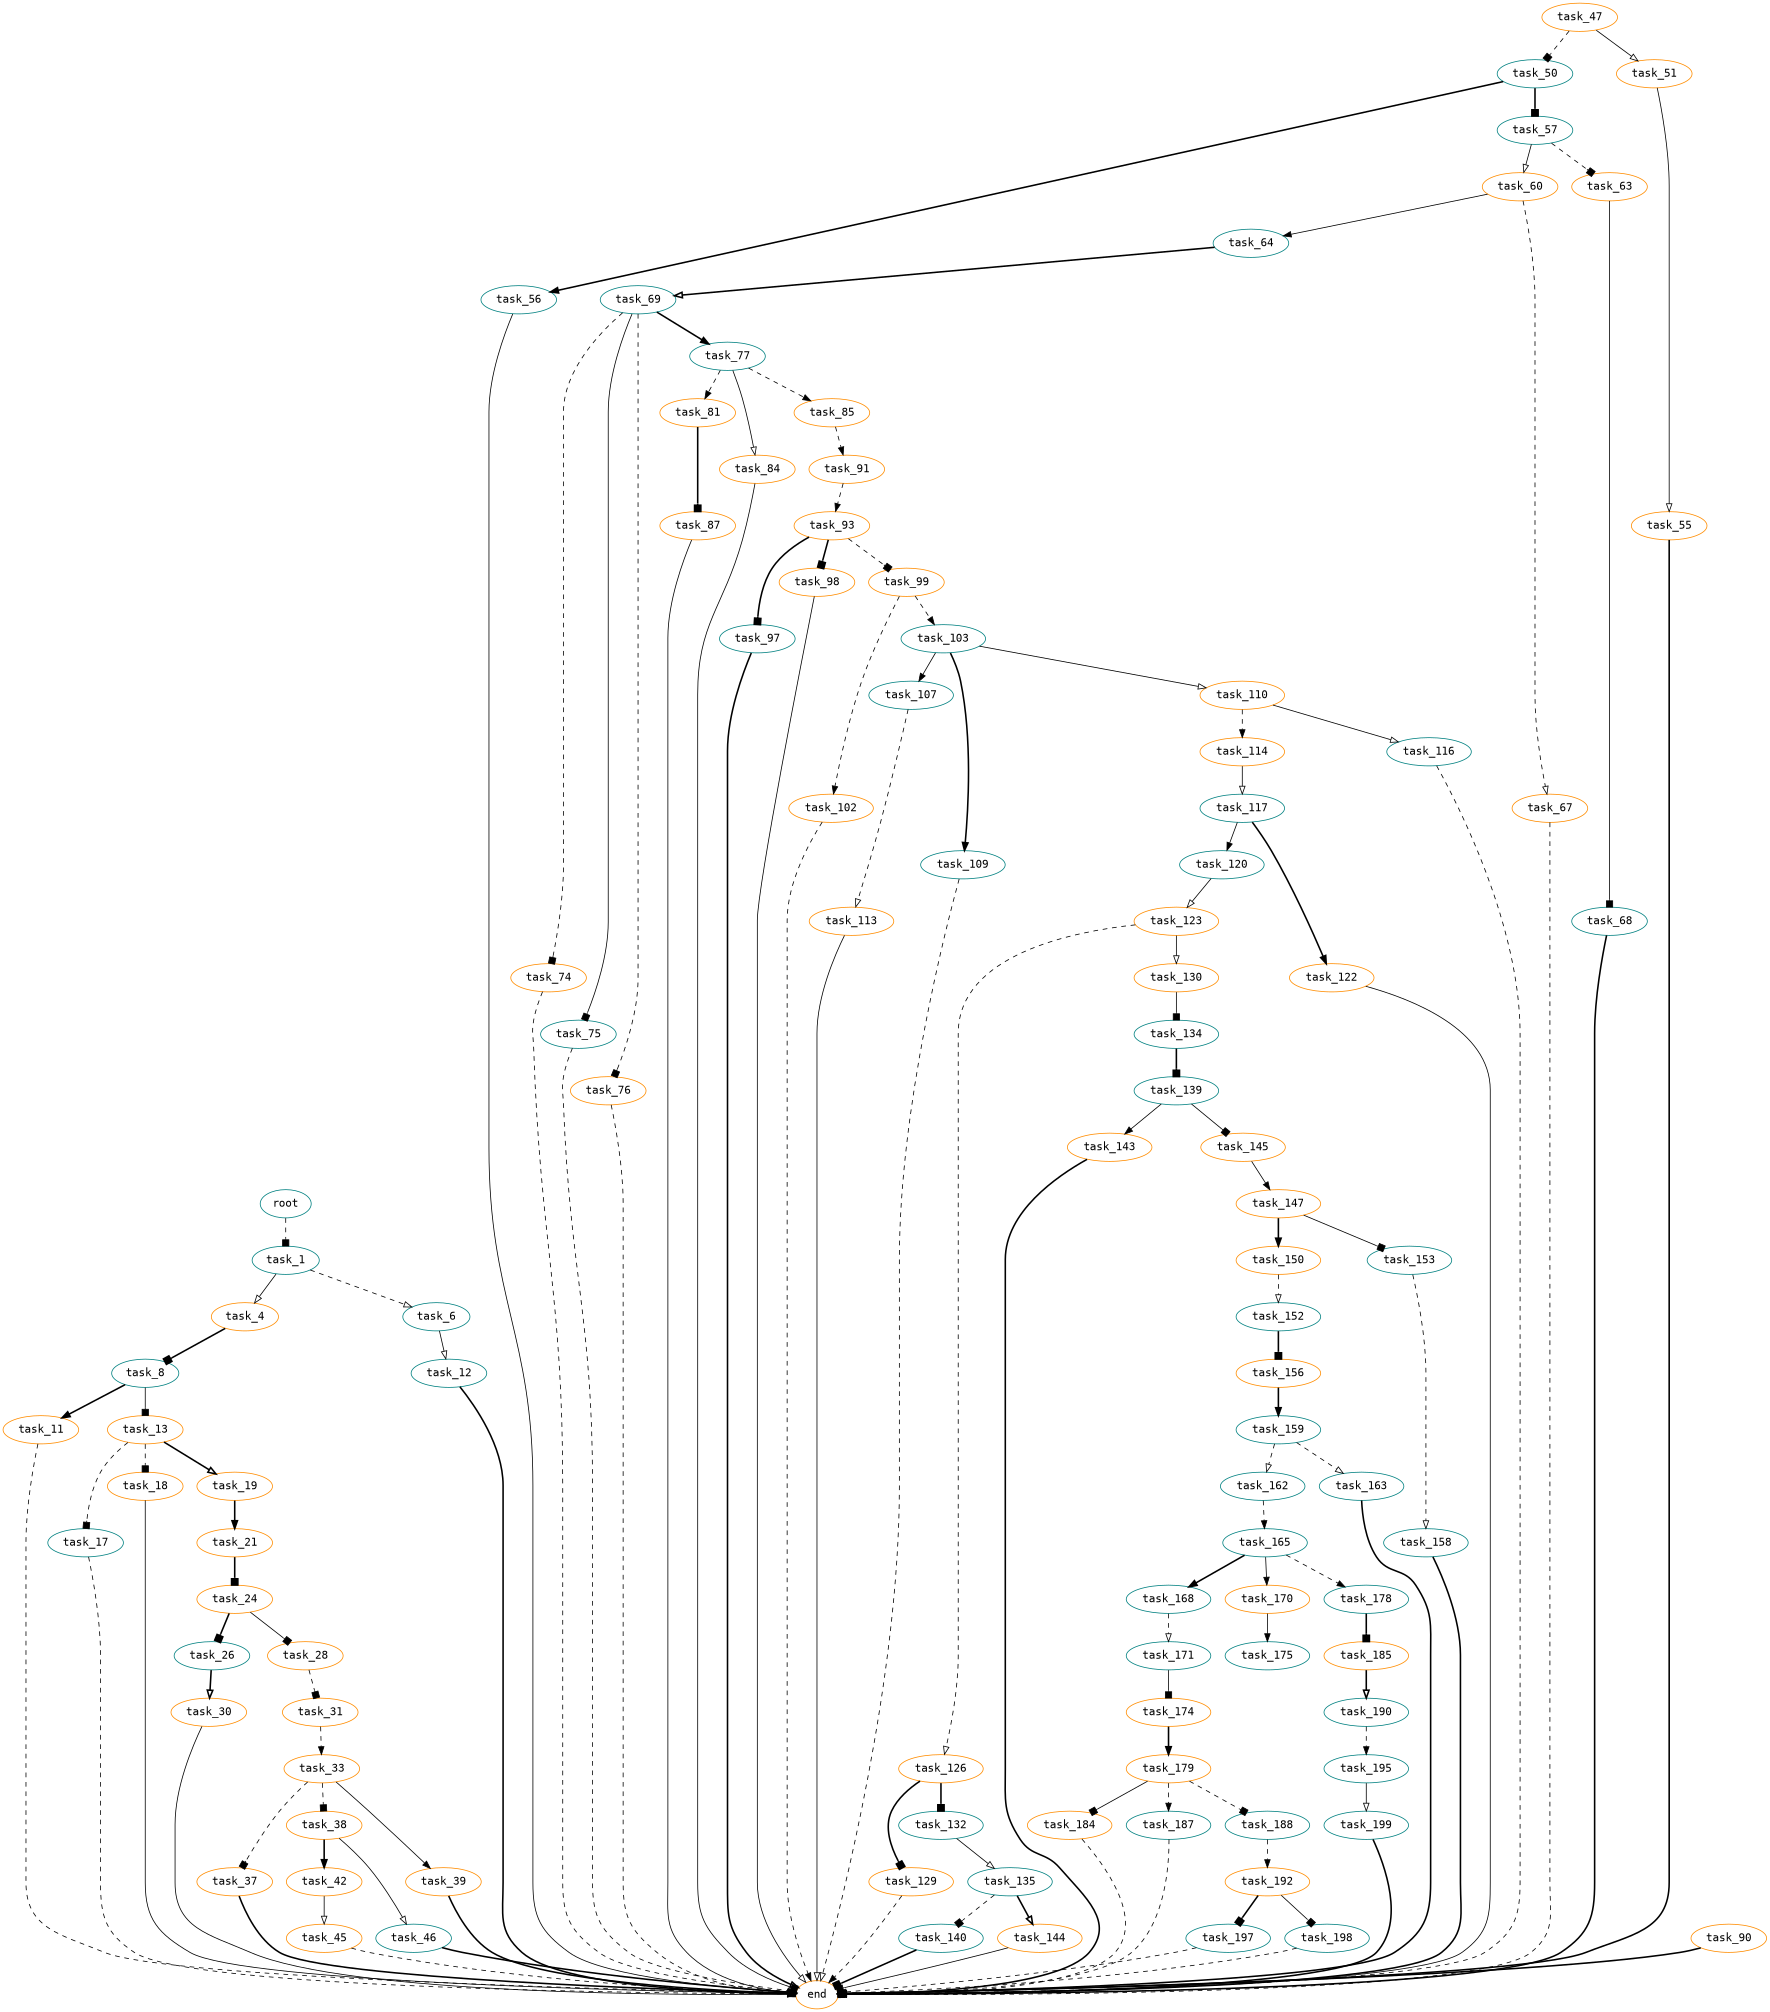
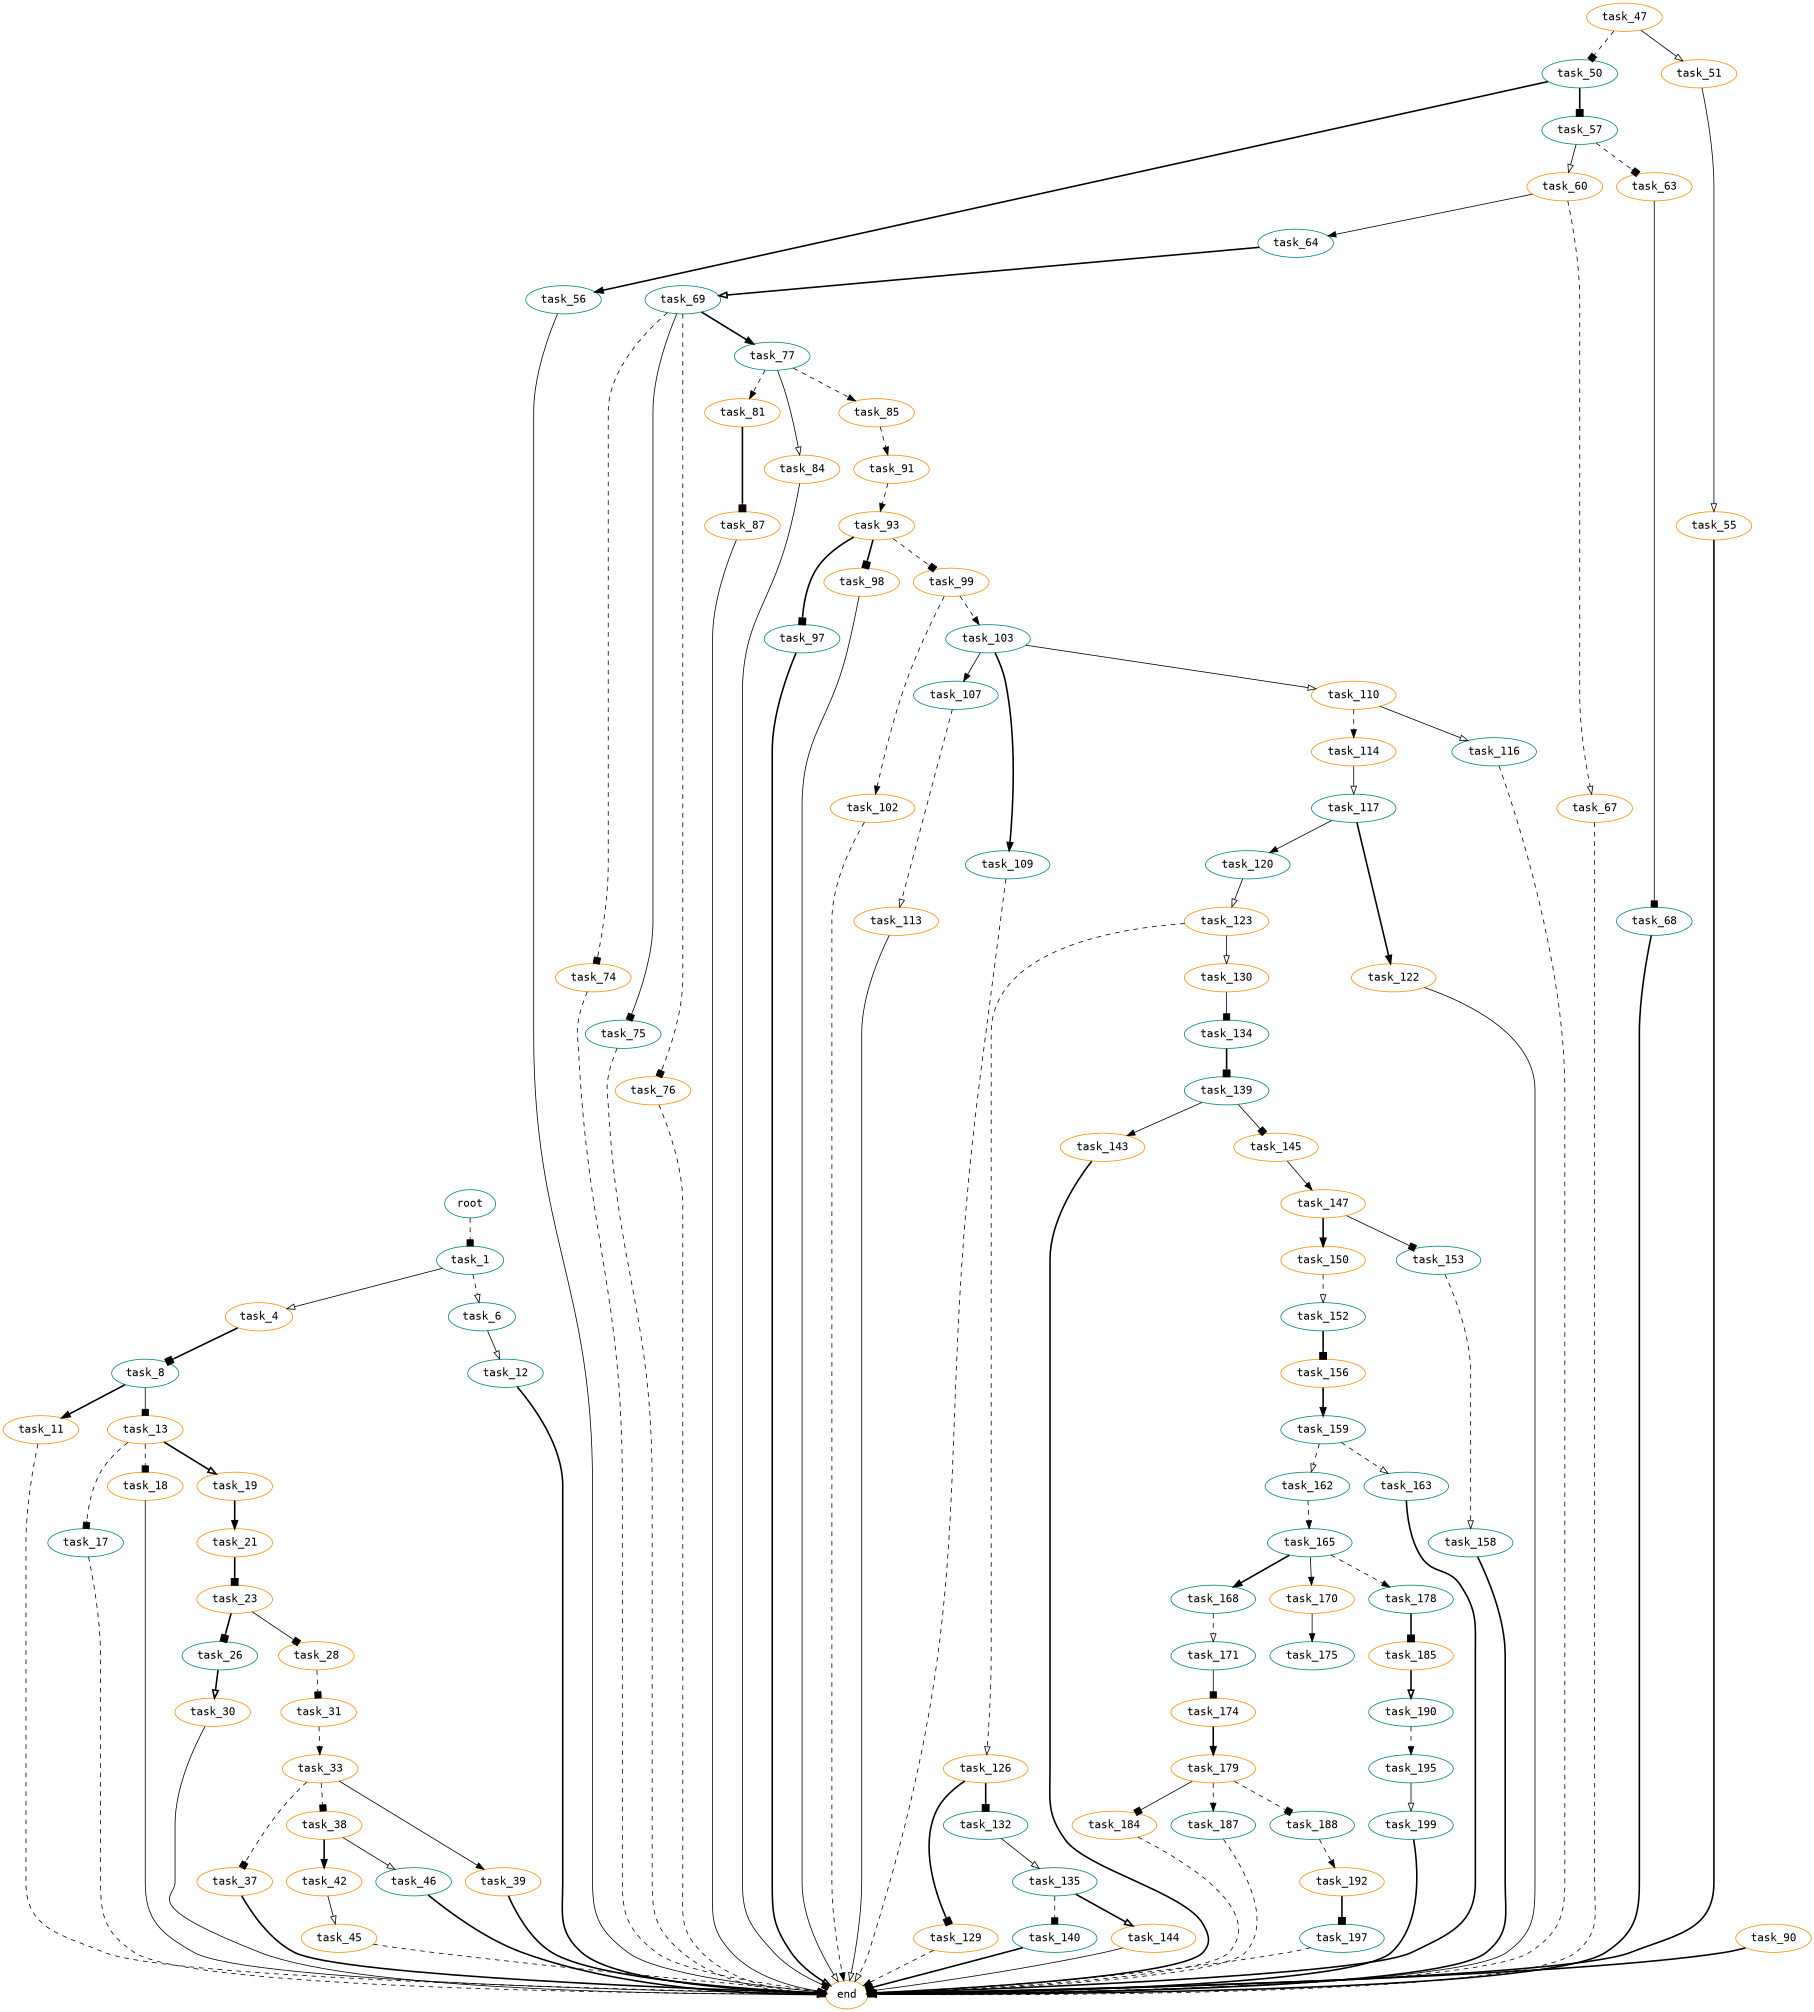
  digraph {
    fontname="DejaVu Sans Mono"
    node [color=darkorange fontname="DejaVu Sans Mono"]
    edge [arrowhead=onormal fontname="DejaVu Sans Mono" style=dashed]
    root [color=teal]
    task_1 [color=teal]
    task_4
    task_6 [color=teal]
    task_8 [color=teal]
    task_12 [color=teal]
    task_11
    task_13
    end
    task_17 [color=teal]
    task_18
    task_19
    task_21
-   task_23 [label=task_24]
+   task_23
    task_26 [color=teal]
    task_28
    task_30
    task_31
    task_33
    task_37
    task_38
    task_39
    task_42
    task_46 [color=teal]
    task_45
    task_50 [color=teal]
    task_47
    task_51
    task_56 [color=teal]
    task_57 [color=teal]
    task_55
    task_60
    task_63
    task_64 [color=teal]
    task_67
    task_68 [color=teal]
    task_69 [color=teal]
    task_74
    task_75 [color=teal]
    task_76
    task_77 [color=teal]
    task_81
    task_84
    task_85
    task_87
    task_91
    task_93
    task_90
    task_97 [color=teal]
    task_98
    task_99
    task_102
    task_103 [color=teal]
    task_107 [color=teal]
    task_109 [color=teal]
    task_110
    task_113
    task_114
    task_116 [color=teal]
    task_117 [color=teal]
    task_120 [color=teal]
    task_122
    task_123
    task_126
    task_130
    task_129
    task_132 [color=teal]
    task_134 [color=teal]
    task_135 [color=teal]
    task_139 [color=teal]
    task_140 [color=teal]
    task_144
    task_143
    task_145
    task_147
    task_150
    task_153 [color=teal]
    task_152 [color=teal]
    task_158 [color=teal]
    task_156
    task_159 [color=teal]
    task_162 [color=teal]
    task_163 [color=teal]
    task_165 [color=teal]
    task_168 [color=teal]
    task_170
    task_178 [color=teal]
    task_171 [color=teal]
    task_175 [color=teal]
    task_174
    task_179
    task_185
    task_184
    task_187 [color=teal]
    task_188 [color=teal]
    task_192
    task_190 [color=teal]
    task_195 [color=teal]
    task_197 [color=teal]
-   task_198 [color=teal]
    task_199 [color=teal]
    root -> task_1 [arrowhead=box]
    task_1 -> task_4 [style=solid]
    task_1 -> task_6
    task_4 -> task_8 [arrowhead=box style=bold]
    task_6 -> task_12 [style=solid]
    task_8 -> task_11 [arrowhead=normal style=bold]
    task_8 -> task_13 [arrowhead=box style=solid]
    task_12 -> end [style=bold]
    task_11 -> end [arrowhead=box]
    task_13 -> task_17 [arrowhead=box]
    task_13 -> task_18 [arrowhead=box]
    task_13 -> task_19 [style=bold]
    task_17 -> end [arrowhead=normal]
    task_18 -> end [arrowhead=box style=solid]
    task_19 -> task_21 [arrowhead=normal style=bold]
    task_21 -> task_23 [arrowhead=box style=bold]
    task_23 -> task_26 [arrowhead=box style=bold]
    task_23 -> task_28 [arrowhead=box style=solid]
    task_26 -> task_30 [style=bold]
    task_28 -> task_31 [arrowhead=box]
    task_30 -> end [style=solid]
    task_31 -> task_33 [arrowhead=normal]
    task_33 -> task_37 [arrowhead=box]
    task_33 -> task_38 [arrowhead=box]
    task_33 -> task_39 [arrowhead=normal style=solid]
    task_37 -> end [arrowhead=normal style=bold]
    task_38 -> task_42 [arrowhead=normal style=bold]
    task_38 -> task_46 [style=solid]
    task_39 -> end [arrowhead=normal style=bold]
    task_42 -> task_45 [style=solid]
    task_46 -> end [style=bold]
    task_45 -> end [arrowhead=normal]
    task_50 -> task_56 [arrowhead=normal style=bold]
    task_50 -> task_57 [arrowhead=box style=bold]
    task_47 -> task_50 [arrowhead=box]
    task_47 -> task_51 [style=solid]
    task_51 -> task_55 [style=solid]
    task_56 -> end [arrowhead=normal style=solid]
    task_57 -> task_60 [style=solid]
    task_57 -> task_63 [arrowhead=box]
    task_55 -> end [style=bold]
    task_60 -> task_64 [arrowhead=normal style=solid]
    task_60 -> task_67
    task_63 -> task_68 [arrowhead=box style=solid]
    task_64 -> task_69 [style=bold]
    task_67 -> end
    task_68 -> end [arrowhead=normal style=bold]
    task_69 -> task_74 [arrowhead=box]
    task_69 -> task_75 [arrowhead=box style=solid]
    task_69 -> task_76 [arrowhead=box]
    task_69 -> task_77 [arrowhead=normal style=bold]
    task_74 -> end [arrowhead=normal]
    task_75 -> end
    task_76 -> end
    task_77 -> task_81 [arrowhead=normal]
    task_77 -> task_84 [style=solid]
    task_77 -> task_85 [arrowhead=normal]
    task_81 -> task_87 [arrowhead=box style=bold]
    task_84 -> end [arrowhead=box style=solid]
    task_85 -> task_91 [arrowhead=normal]
    task_87 -> end [arrowhead=normal style=solid]
    task_91 -> task_93 [arrowhead=normal]
    task_93 -> task_97 [arrowhead=box style=bold]
    task_93 -> task_98 [arrowhead=box style=bold]
    task_93 -> task_99 [arrowhead=box]
    task_90 -> end [arrowhead=box style=bold]
    task_97 -> end [style=bold]
    task_98 -> end [style=solid]
    task_99 -> task_102 [arrowhead=normal]
    task_99 -> task_103 [arrowhead=normal]
    task_102 -> end [arrowhead=normal]
    task_103 -> task_107 [arrowhead=normal style=solid]
    task_103 -> task_109 [arrowhead=normal style=bold]
    task_103 -> task_110 [style=solid]
    task_107 -> task_113
    task_109 -> end
    task_110 -> task_114 [arrowhead=normal]
    task_110 -> task_116 [style=solid]
    task_113 -> end [style=solid]
    task_114 -> task_117 [style=solid]
    task_116 -> end
    task_117 -> task_120 [arrowhead=normal style=solid]
    task_117 -> task_122 [arrowhead=normal style=bold]
    task_120 -> task_123 [style=solid]
    task_122 -> end [style=solid]
    task_123 -> task_126
    task_123 -> task_130 [style=solid]
    task_126 -> task_129 [arrowhead=box style=bold]
    task_126 -> task_132 [arrowhead=box style=bold]
    task_130 -> task_134 [arrowhead=box style=solid]
    task_129 -> end [arrowhead=normal]
    task_132 -> task_135 [style=solid]
    task_134 -> task_139 [arrowhead=box style=bold]
    task_135 -> task_140 [arrowhead=box]
    task_135 -> task_144 [style=bold]
    task_139 -> task_143 [arrowhead=normal style=solid]
    task_139 -> task_145 [arrowhead=box style=solid]
    task_140 -> end [arrowhead=box style=bold]
    task_144 -> end [arrowhead=box style=solid]
    task_143 -> end [arrowhead=box style=bold]
    task_145 -> task_147 [arrowhead=normal style=solid]
    task_147 -> task_150 [arrowhead=normal style=bold]
    task_147 -> task_153 [arrowhead=box style=solid]
    task_150 -> task_152
    task_153 -> task_158
    task_152 -> task_156 [arrowhead=box style=bold]
    task_158 -> end [style=bold]
    task_156 -> task_159 [arrowhead=normal style=bold]
    task_159 -> task_162
    task_159 -> task_163
    task_162 -> task_165 [arrowhead=normal]
    task_163 -> end [style=bold]
    task_165 -> task_168 [arrowhead=normal style=bold]
    task_165 -> task_170 [arrowhead=normal style=solid]
    task_165 -> task_178 [arrowhead=normal]
    task_168 -> task_171
    task_170 -> task_175 [arrowhead=normal style=solid]
    task_178 -> task_185 [arrowhead=box style=bold]
    task_171 -> task_174 [arrowhead=box style=solid]
    task_174 -> task_179 [arrowhead=normal style=bold]
    task_179 -> task_184 [arrowhead=box style=solid]
    task_179 -> task_187 [arrowhead=normal]
    task_179 -> task_188 [arrowhead=box]
    task_185 -> task_190 [style=bold]
    task_184 -> end
    task_187 -> end [arrowhead=box]
    task_188 -> task_192 [arrowhead=normal]
    task_192 -> task_197 [arrowhead=box style=bold]
-   task_192 -> task_198 [arrowhead=box style=solid]
    task_190 -> task_195 [arrowhead=normal]
    task_195 -> task_199 [style=solid]
    task_197 -> end
-   task_198 -> end [arrowhead=box]
    task_199 -> end [style=bold]
  }
